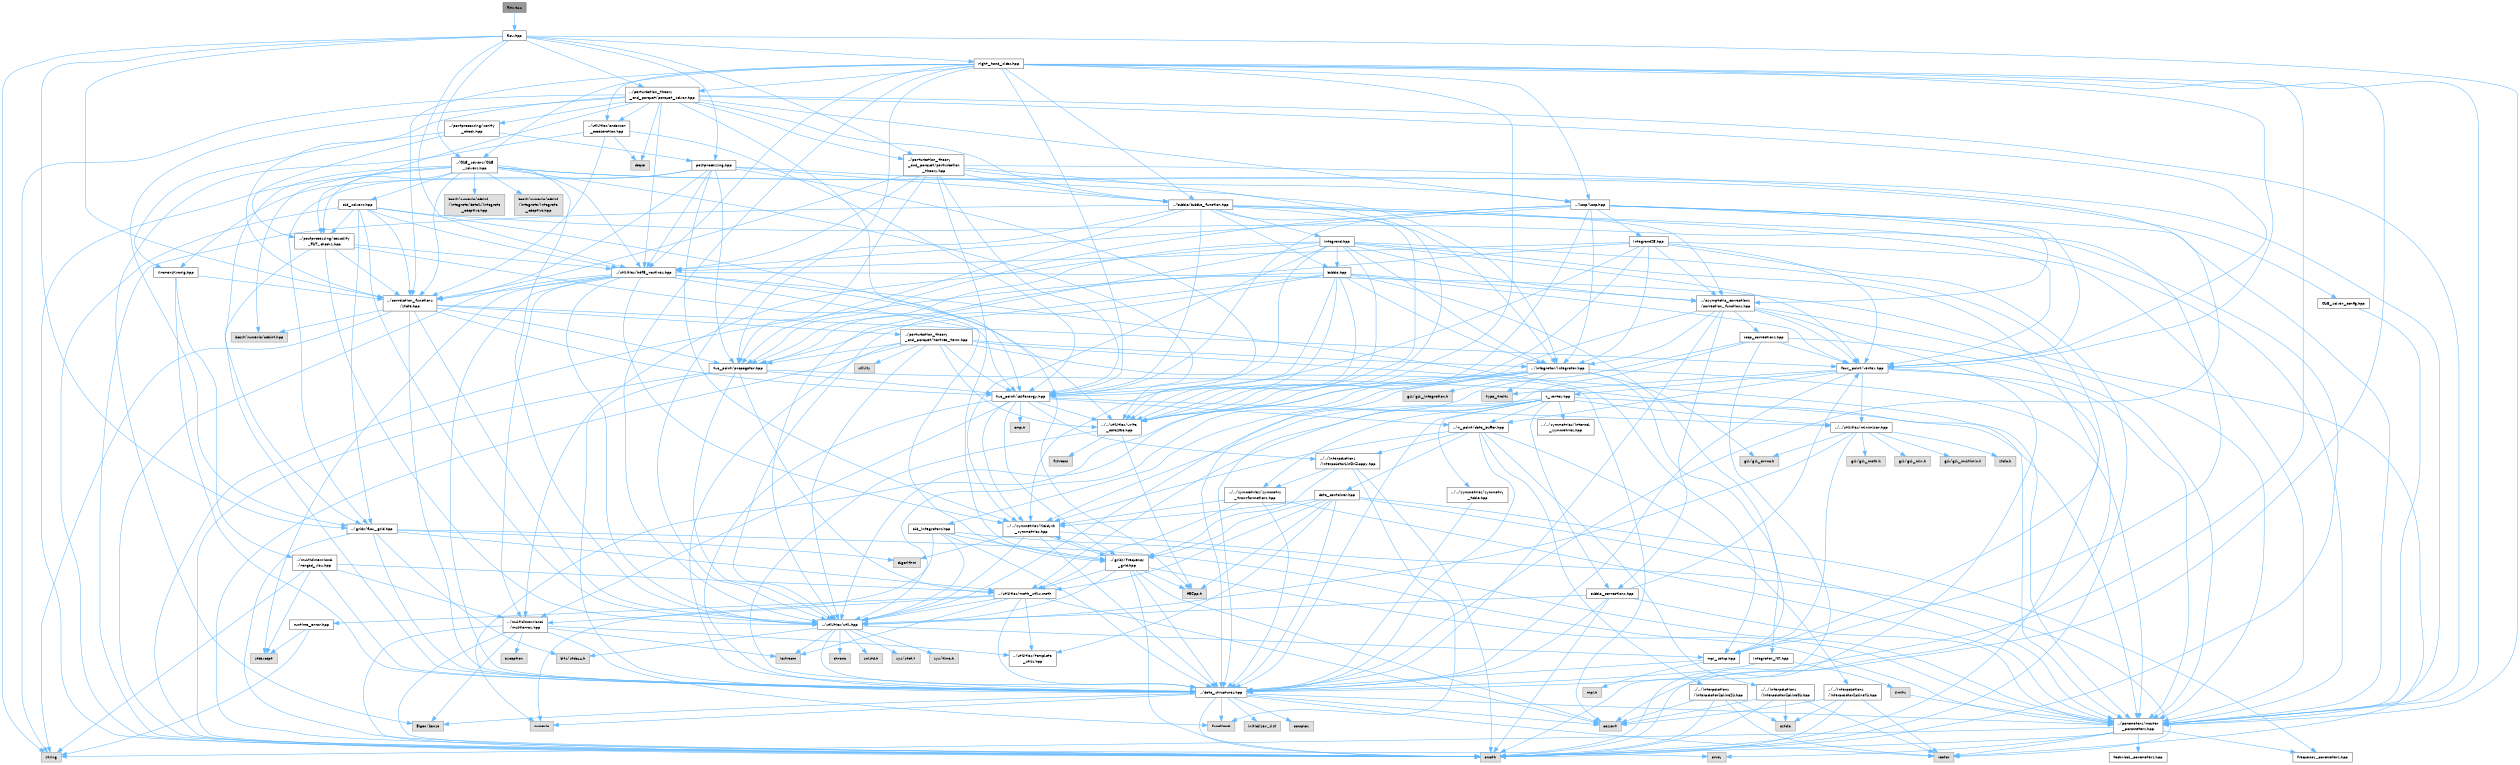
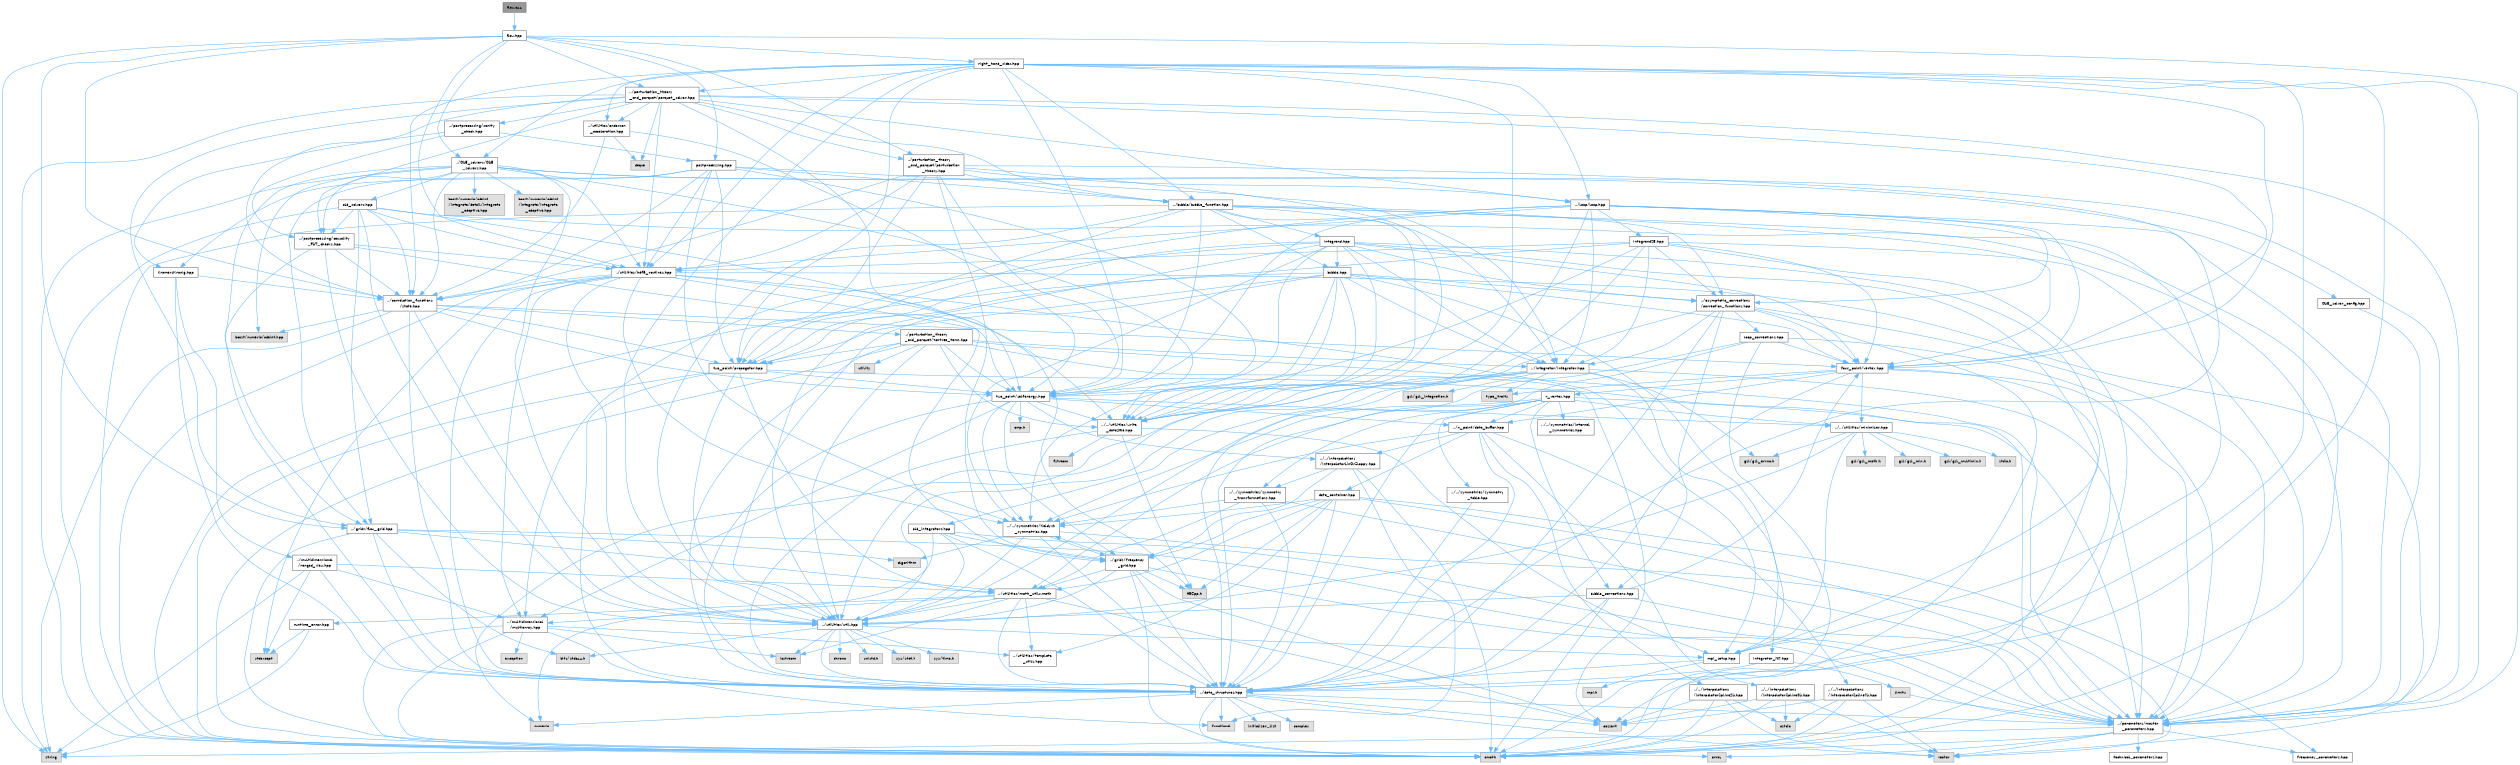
  digraph {
    fontname="Patrick Hand"
    node [color=grey40 fillcolor=white fontname="Patrick Hand" fontsize=10 shape=box style=filled]
    edge [color=steelblue1 fontname="Patrick Hand" fontsize=10 labelfontname=Helvetica labelfontsize=10 style=solid]
    n1 [color=gray40 fillcolor=grey60 fontcolor=black height=0.2 label="flow.c++" width=0.4]
    n2 [height=0.2 label="flow.hpp" width=0.4]
    n3 [color=grey60 fillcolor="#E0E0E0" height=0.2 label=string width=0.4]
    n4 [height=0.2 label="../parameters/master\l_parameters.hpp" width=0.4]
    n5 [height=0.2 label="../correlation_functions\l/state.hpp" width=0.4]
    n6 [height=0.2 label="../perturbation_theory\l_and_parquet/perturbation\l_theory.hpp" width=0.4]
    n7 [height=0.2 label="../utilities/hdf5_routines.hpp" width=0.4]
    n8 [height=0.2 label="../grids/flow_grid.hpp" width=0.4]
    n9 [height=0.2 label="../ODE_solvers/ODE\l_solvers.hpp" width=0.4]
    n10 [height=0.2 label="right_hand_sides.hpp" width=0.4]
    n11 [height=0.2 label="../perturbation_theory\l_and_parquet/parquet_solver.hpp" width=0.4]
    n12 [height=0.2 label="postprocessing.hpp" width=0.4]
    n13 [color=grey60 fillcolor="#E0E0E0" height=0.2 label=cmath width=0.4]
    n14 [color=grey60 fillcolor="#E0E0E0" height=0.2 label=vector width=0.4]
    n15 [color=grey60 fillcolor="#E0E0E0" height=0.2 label=array width=0.4]
    n16 [height=0.2 label="frequency_parameters.hpp" width=0.4]
    n17 [height=0.2 label="technical_parameters.hpp" width=0.4]
    n18 [height=0.2 label="../data_structures.hpp" width=0.4]
    n19 [height=0.2 label="four_point/vertex.hpp" width=0.4]
    n20 [height=0.2 label="../utilities/util.hpp" width=0.4]
    n21 [height=0.2 label="two_point/selfenergy.hpp" width=0.4]
    n22 [height=0.2 label="two_point/propagator.hpp" width=0.4]
    n23 [height=0.2 label="../perturbation_theory\l_and_parquet/hartree_term.hpp" width=0.4]
    n24 [color=grey60 fillcolor="#E0E0E0" height=0.2 label="boost/numeric/odeint.hpp" width=0.4]
    n25 [height=0.2 label="../grids/frequency\l_grid.hpp" width=0.4]
    n26 [height=0.2 label="../../utilities/write\l_data2file.hpp" width=0.4]
    n27 [height=0.2 label="../bubble/bubble_function.hpp" width=0.4]
    n28 [height=0.2 label="../loop/loop.hpp" width=0.4]
    n29 [height=0.2 label="../../symmetries/Keldysh\l_symmetries.hpp" width=0.4]
    n30 [height=0.2 label="mpi_setup.hpp" width=0.4]
    n31 [color=grey60 fillcolor="#E0E0E0" height=0.2 label="H5Cpp.h" width=0.4]
    n32 [height=0.2 label="../multidimensional\l/multiarray.hpp" width=0.4]
    n33 [color=grey60 fillcolor="#E0E0E0" height=0.2 label=stdexcept width=0.4]
    n34 [height=0.2 label="../utilities/math_utils.math" width=0.4]
    n35 [color=grey60 fillcolor="#E0E0E0" height=0.2 label=algorithm width=0.4]
    n36 [color=grey60 fillcolor="#E0E0E0" height=0.2 label="bits/stdc++.h" width=0.4]
    n37 [height=0.2 label="../postprocessing/causality\l_FDT_checks.hpp" width=0.4]
    n38 [height=0.2 label="old_solvers.hpp" width=0.4]
    n39 [height=0.2 label="ODE_solver_config.hpp" width=0.4]
    n40 [color=grey60 fillcolor="#E0E0E0" height=0.2 label="boost/numeric/odeint\l/integrate/integrate\l_adaptive.hpp" width=0.4]
    n41 [color=grey60 fillcolor="#E0E0E0" height=0.2 label="boost/numeric/odeint\l/integrate/detail/integrate\l_adaptive.hpp" width=0.4]
    n42 [color=grey60 fillcolor="#E0E0E0" height=0.2 label=cassert width=0.4]
    n43 [height=0.2 label="../utilities/anderson\l_acceleration.hpp" width=0.4]
    n44 [color=grey60 fillcolor="#E0E0E0" height=0.2 label=deque width=0.4]
    n45 [height=0.2 label="../postprocessing/sanity\l_check.hpp" width=0.4]
    n46 [height=0.2 label="../integrator/integrator.hpp" width=0.4]
    n47 [height=0.2 label="KramersKronig.hpp" width=0.4]
    n48 [color=grey60 fillcolor="#E0E0E0" height=0.2 label=complex width=0.4]
    n49 [color=grey60 fillcolor="#E0E0E0" height=0.2 label=initializer_list width=0.4]
    n50 [color=grey60 fillcolor="#E0E0E0" height=0.2 label=functional width=0.4]
    n51 [color=grey60 fillcolor="#E0E0E0" height=0.2 label=numeric width=0.4]
-   n52 [color=grey60 fillcolor="#E0E0E0" height=0.2 label="Eigen/Dense" width=0.4]
    n53 [color=grey60 fillcolor="#E0E0E0" height=0.2 label=type_traits width=0.4]
    n54 [height=0.2 label="r_vertex.hpp" width=0.4]
    n55 [height=0.2 label="../../utilities/minimizer.hpp" width=0.4]
    n56 [height=0.2 label="../n_point/data_buffer.hpp" width=0.4]
    n57 [color=grey60 fillcolor="#E0E0E0" height=0.2 label="sys/time.h" width=0.4]
    n58 [color=grey60 fillcolor="#E0E0E0" height=0.2 label=chrono width=0.4]
    n59 [color=grey60 fillcolor="#E0E0E0" height=0.2 label="unistd.h" width=0.4]
    n60 [color=grey60 fillcolor="#E0E0E0" height=0.2 label=iostream width=0.4]
    n61 [color=grey60 fillcolor="#E0E0E0" height=0.2 label="sys/stat.h" width=0.4]
    n62 [height=0.2 label="../../interpolations\l/InterpolatorLinOrSloppy.hpp" width=0.4]
    n63 [color=grey60 fillcolor="#E0E0E0" height=0.2 label="omp.h" width=0.4]
    n64 [color=grey60 fillcolor="#E0E0E0" height=0.2 label=utility width=0.4]
    n65 [height=0.2 label="../../symmetries/internal\l_symmetries.hpp" width=0.4]
    n66 [height=0.2 label="../../symmetries/symmetry\l_transformations.hpp" width=0.4]
    n67 [height=0.2 label="../../symmetries/symmetry\l_table.hpp" width=0.4]
    n68 [height=0.2 label="bubble_corrections.hpp" width=0.4]
    n69 [color=grey60 fillcolor="#E0E0E0" height=0.2 label="stdio.h" width=0.4]
    n70 [color=grey60 fillcolor="#E0E0E0" height=0.2 label="gsl/gsl_errno.h" width=0.4]
    n71 [color=grey60 fillcolor="#E0E0E0" height=0.2 label="gsl/gsl_math.h" width=0.4]
    n72 [color=grey60 fillcolor="#E0E0E0" height=0.2 label="gsl/gsl_min.h" width=0.4]
    n73 [color=grey60 fillcolor="#E0E0E0" height=0.2 label="gsl/gsl_multimin.h" width=0.4]
    n74 [height=0.2 label="data_container.hpp" width=0.4]
    n75 [height=0.2 label="../../interpolations\l/InterpolatorSpline1D.hpp" width=0.4]
    n76 [height=0.2 label="../../interpolations\l/InterpolatorSpline2D.hpp" width=0.4]
    n77 [height=0.2 label="../../interpolations\l/InterpolatorSpline3D.hpp" width=0.4]
    n78 [height=0.2 label="../utilities/template\l_utils.hpp" width=0.4]
    n79 [height=0.2 label="runtime_error.hpp" width=0.4]
    n80 [color=grey60 fillcolor="#E0E0E0" height=0.2 label="mpi.h" width=0.4]
    n81 [color=grey60 fillcolor="#E0E0E0" height=0.2 label=exception width=0.4]
    n82 [color=grey60 fillcolor="#E0E0E0" height=0.2 label=cstdio width=0.4]
    n83 [color=grey60 fillcolor="#E0E0E0" height=0.2 label=fstream width=0.4]
    n84 [color=grey60 fillcolor="#E0E0E0" height=0.2 label="gsl/gsl_integration.h" width=0.4]
    n85 [height=0.2 label="old_integrators.hpp" width=0.4]
    n86 [height=0.2 label="integrator_NR.hpp" width=0.4]
    n87 [color=grey60 fillcolor="#E0E0E0" height=0.2 label=limits width=0.4]
    n88 [height=0.2 label="../asymptotic_corrections\l/correction_functions.hpp" width=0.4]
    n89 [height=0.2 label="bubble.hpp" width=0.4]
    n90 [height=0.2 label="integrand.hpp" width=0.4]
    n91 [height=0.2 label="integrandSE.hpp" width=0.4]
    n92 [height=0.2 label="loop_corrections.hpp" width=0.4]
    n93 [height=0.2 label="../multidimensional\l/ranged_view.hpp" width=0.4]
    n1 -> n2
    n2 -> n3
    n2 -> n4
    n2 -> n5
    n2 -> n6
    n2 -> n7
    n2 -> n8
    n2 -> n9
    n2 -> n10
    n2 -> n11
    n2 -> n12
    n4 -> n3
    n4 -> n13
    n4 -> n14
    n4 -> n15
    n4 -> n16
    n4 -> n17
    n5 -> n3
    n5 -> n18
    n5 -> n19
    n5 -> n20
    n5 -> n21
    n5 -> n22
    n5 -> n23
    n5 -> n24
    n6 -> n5
    n6 -> n7
    n6 -> n18
    n6 -> n21
    n6 -> n22
    n6 -> n25
    n6 -> n26
    n6 -> n27
    n6 -> n28
    n7 -> n5
    n7 -> n13
    n7 -> n14
    n7 -> n18
    n7 -> n20
    n7 -> n25
    n7 -> n29
    n7 -> n30
    n7 -> n31
    n7 -> n32
    n7 -> n33
    n8 -> n4
    n8 -> n13
    n8 -> n18
    n8 -> n34
    n8 -> n35
    n8 -> n36
    n9 -> n4
    n9 -> n5
    n9 -> n7
    n9 -> n8
    n9 -> n13
    n9 -> n20
    n9 -> n24
    n9 -> n26
    n9 -> n37
    n9 -> n38
    n9 -> n39
    n9 -> n40
    n9 -> n41
    n10 -> n4
    n10 -> n5
    n10 -> n7
    n10 -> n9
    n10 -> n11
    n10 -> n18
    n10 -> n19
    n10 -> n20
    n10 -> n21
    n10 -> n22
    n10 -> n26
    n10 -> n27
    n10 -> n28
    n10 -> n42
    n10 -> n43
    n11 -> n3
    n11 -> n4
    n11 -> n5
    n11 -> n6
    n11 -> n7
    n11 -> n8
    n11 -> n19
    n11 -> n21
    n11 -> n27
    n11 -> n28
    n11 -> n37
    n11 -> n43
    n11 -> n44
    n11 -> n45
    n12 -> n5
    n12 -> n7
    n12 -> n8
    n12 -> n22
    n12 -> n26
    n12 -> n27
    n12 -> n29
    n12 -> n46
    n12 -> n47
    n18 -> n4
    n18 -> n13
    n18 -> n14
    n18 -> n42
    n18 -> n48
    n18 -> n49
    n18 -> n50
    n18 -> n51
-   n18 -> n52
    n19 -> n4
    n19 -> n13
    n19 -> n18
    n19 -> n53
    n19 -> n54
    n19 -> n55
    n19 -> n56
    n20 -> n18
    n20 -> n30
    n20 -> n36
    n20 -> n57
    n20 -> n58
    n20 -> n59
    n20 -> n60
    n20 -> n61
    n21 -> n18
    n21 -> n25
    n21 -> n26
    n21 -> n29
    n21 -> n32
    n21 -> n55
    n21 -> n56
    n21 -> n62
    n21 -> n63
    n22 -> n4
    n22 -> n13
    n22 -> n18
    n22 -> n20
    n22 -> n21
    n22 -> n34
    n23 -> n4
    n23 -> n13
    n23 -> n18
    n23 -> n20
    n23 -> n21
    n23 -> n22
    n23 -> n26
    n23 -> n42
    n23 -> n46
    n23 -> n64
    n25 -> n4
    n25 -> n13
    n25 -> n18
    n25 -> n20
    n25 -> n29
    n25 -> n31
    n25 -> n34
    n25 -> n42
    n26 -> n18
+   n26 -> n30
    n26 -> n31
    n26 -> n83
    n27 -> n13
    n27 -> n19
    n27 -> n20
    n27 -> n21
    n27 -> n22
    n27 -> n26
    n27 -> n30
    n27 -> n46
    n27 -> n88
    n27 -> n89
    n27 -> n90
    n28 -> n4
    n28 -> n7
    n28 -> n13
    n28 -> n19
    n28 -> n21
    n28 -> n22
    n28 -> n26
    n28 -> n46
    n28 -> n88
    n28 -> n91
    n29 -> n14
    n29 -> n18
    n29 -> n20
    n29 -> n25
    n29 -> n35
    n30 -> n18
    n30 -> n80
    n32 -> n13
    n32 -> n15
    n32 -> n50
-   n32 -> n52
    n32 -> n60
    n32 -> n78
    n32 -> n81
    n34 -> n18
    n34 -> n20
    n34 -> n32
    n34 -> n42
    n34 -> n60
    n34 -> n78
    n34 -> n79
    n37 -> n5
    n37 -> n7
    n37 -> n18
    n37 -> n20
    n37 -> n21
    n38 -> n4
    n38 -> n5
    n38 -> n7
    n38 -> n8
    n38 -> n13
    n38 -> n20
    n38 -> n26
    n38 -> n37
    n39 -> n4
    n43 -> n5
    n43 -> n21
    n43 -> n44
-   n43 -> n52
    n45 -> n12
    n45 -> n37
    n45 -> n47
    n46 -> n4
    n46 -> n18
    n46 -> n20
    n46 -> n51
    n46 -> n53
    n46 -> n70
    n46 -> n84
    n46 -> n85
    n46 -> n86
    n47 -> n5
    n47 -> n18
    n47 -> n93
    n54 -> n4
    n54 -> n18
    n54 -> n29
    n54 -> n34
    n54 -> n55
    n54 -> n56
    n54 -> n65
    n54 -> n66
    n54 -> n67
    n54 -> n68
    n55 -> n20
    n55 -> n30
    n55 -> n69
    n55 -> n70
    n55 -> n71
    n55 -> n72
    n55 -> n73
    n56 -> n18
    n56 -> n29
    n56 -> n62
    n56 -> n74
    n56 -> n75
    n56 -> n76
    n56 -> n77
    n62 -> n13
    n62 -> n25
    n62 -> n50
    n62 -> n66
    n66 -> n4
    n66 -> n18
    n66 -> n29
    n66 -> n34
    n67 -> n18
    n68 -> n4
    n68 -> n13
    n68 -> n18
    n68 -> n19
    n68 -> n20
    n74 -> n4
    n74 -> n16
    n74 -> n18
    n74 -> n25
    n74 -> n29
    n74 -> n31
    n74 -> n34
    n74 -> n78
    n75 -> n13
    n75 -> n14
    n75 -> n42
    n75 -> n82
    n76 -> n13
    n76 -> n14
    n76 -> n42
    n76 -> n82
    n77 -> n13
    n77 -> n14
    n77 -> n42
    n77 -> n82
    n79 -> n3
    n79 -> n33
    n85 -> n4
    n85 -> n18
    n85 -> n20
    n85 -> n25
    n85 -> n51
    n86 -> n18
    n86 -> n87
    n87 -> n4
    n88 -> n4
    n88 -> n13
    n88 -> n18
    n88 -> n19
    n88 -> n20
    n88 -> n46
    n88 -> n68
    n88 -> n92
    n89 -> n13
    n89 -> n19
    n89 -> n20
    n89 -> n21
    n89 -> n22
    n89 -> n26
    n89 -> n29
    n89 -> n30
    n89 -> n46
    n89 -> n88
    n90 -> n13
    n90 -> n19
    n90 -> n20
    n90 -> n21
    n90 -> n22
    n90 -> n26
    n90 -> n29
    n90 -> n30
    n90 -> n32
    n90 -> n46
    n90 -> n88
    n90 -> n89
    n91 -> n4
    n91 -> n7
    n91 -> n13
    n91 -> n19
    n91 -> n21
    n91 -> n22
    n91 -> n26
    n91 -> n46
    n91 -> n88
    n92 -> n4
    n92 -> n13
    n92 -> n18
    n92 -> n19
    n92 -> n20
    n93 -> n3
    n93 -> n18
    n93 -> n32
    n93 -> n33
    n93 -> n34
  }
